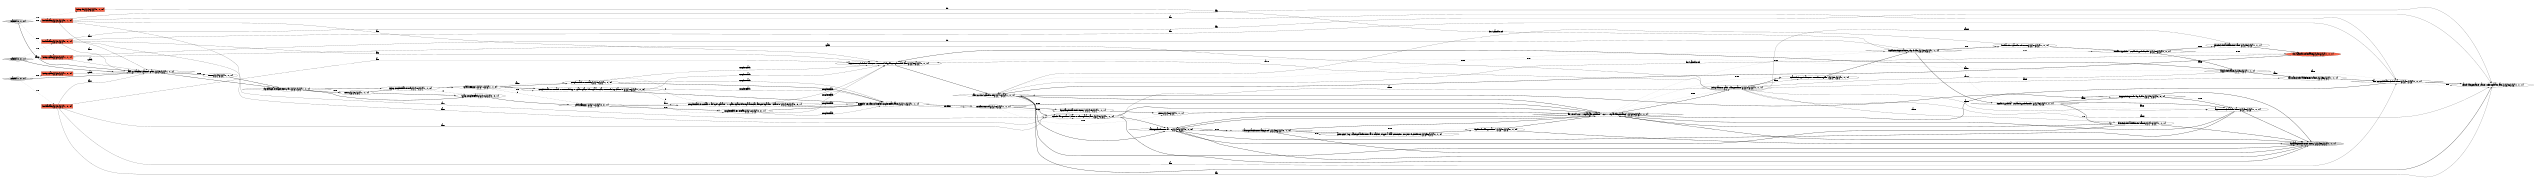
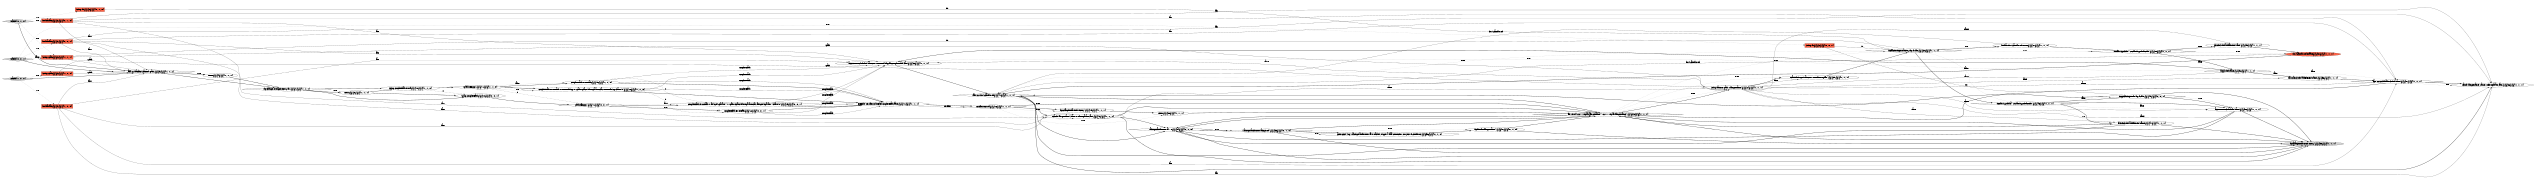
  digraph {
    rankdir=LR
    node [fillcolor=white shape=ellipse style=filled]
    edge [style=bold]
    n1 [label="completePath = rootPath@@@15@@@['1', '1', '0']"]
    n2 [label="accountForIncludedDir(name,new AntFTPFile(ftp,file,completePath),fast)@@@33@@@['1', '1', '1']"]
    n3 [label="FTPFile(( newfiles = listFiles(completePath,false)@@@17@@@['1', '1', '1']"]
    n4 [label="completePath = rootPath + task.getSeparator() + vpath.replace(File.separatorChar,task.getSeparator().charAt(0))@@@15@@@['0', '0', '1']"]
    n5 [label="!fast && slowScanAllowed@@@41@@@['1', '1', '1']" shape=diamond]
    n6 [label="newfiles == null@@@18@@@['1', '1', '1']" shape=diamond]
    n7 [fillcolor=lightgray label="scandir['0', '0', '1']" shape=diamond]
    n8 [fillcolor=tomato label="String vpath@@@2@@@['1', '1', '1']" shape=box]
    n9 [label="fast && hasBeenScanned(vpath)@@@3@@@['1', '1', '1']" shape=diamond]
+   n10 [fillcolor=tomato label="String dir@@@2@@@['0', '0', '1']" shape=box]
    n11 [fillcolor=tomato label="boolean fast@@@2@@@['0', '0', '1']" shape=box]
    n12 [label="String name = vpath + file.getName()@@@24@@@['1', '1', '1']"]
    n13 [label="isFunctioningAsDirectory(ftp,dir,file)@@@26@@@['1', '1', '1']" shape=diamond]
    n14 [label="return@@@4@@@['1', '1', '1']"]
    n15 [label="!ftp.changeWorkingDirectory(dir)@@@7@@@['1', '1', '1']" shape=diamond]
    n16 [label="isFunctioningAsFile(ftp,dir,file)@@@49@@@['0', '0', '1']" shape=diamond]
    n17 [label="fast && couldHoldIncluded(name)@@@37@@@['1', '1', '1']" shape=diamond]
    n18 [label="scandir(file.getName(),name + File.separator,fast)@@@42@@@['1', '1', '1']"]
    n19 [label="scandir(file.getName(),name + File.separator,fast)@@@38@@@['1', '1', '1']"]
    n20 [label="accountForIncludedFile(name)@@@50@@@['1', '1', '1']"]
    n21 [label="wakeUpTransferInterval > 0@@@54@@@['0', '1', '0']" shape=diamond]
    n22 [label="file != null && !\".\".equals(file.getName()) && !\"..\".equals(file.getName())@@@23@@@['1', '1', '1']" shape=diamond]
    n23 [fillcolor=lightgray label="ftp.changeToParentDirectory()@@@55@@@['1', '1', '1']"]
    n24 [label="wakeUpTransferIntervalExpired()@@@55@@@['0', '1', '0']" shape=diamond]
    n25 [label="scannedDirs.put(name,new FTPFileProxy(file))@@@25@@@['1', '1', '1']"]
    n26 [fillcolor=lightgray label="scandir['1', '0', '0']" shape=diamond]
    n27 [fillcolor=tomato label="String vpath@@@2@@@['1', '0', '0']" shape=box]
    n28 [fillcolor=tomato label="boolean fast@@@2@@@['1', '0', '0']" shape=box]
    n29 [label="return@@@8@@@['1', '1', '1']"]
    n30 [label="String completePath@@@10@@@['0', '0', '1']"]
    n31 [label="String completePath = null@@@10@@@['1', '1', '0']"]
    n32 [label="vpath.isEmpty()@@@11@@@['0', '0', '1']" shape=diamond]
    n33 [label="!vpath.isEmpty()@@@11@@@['1', '1', '0']" shape=diamond]
    n34 [label="dirsNotIncluded.addElement(name)@@@36@@@['1', '1', '1']"]
    n35 [label="filesExcluded.addElement(name)@@@47@@@['1', '1', '1']"]
    n36 [label="dirsExcluded.addElement(name)@@@29@@@['1', '1', '1']"]
    n37 [label="isIncluded(name)@@@32@@@['1', '1', '1']" shape=diamond]
    n38 [fillcolor=tomato label="slowScanAllowed = false@@@30@@@['1', '1', '1']"]
    n39 [label="!isFollowSymlinks() && file.isSymbolicLink()@@@46@@@['1', '1', '1']" shape=diamond]
    n40 [label="ftp.listFiles(file.getName())@@@57@@@['0', '1', '0']"]
    n41 [label="getProject().log(\"wakeUpTransferInterval is reached, trigger a data connection \",Project.MSG_DEBUG)@@@56@@@['0', '1', '0']"]
    n42 [label="completePath = rootPath@@@12@@@['0', '0', '1']"]
    n43 [label="completePath = rootPath + remoteFileSep + vpath.replace(File.separatorChar,remoteFileSep.charAt(0))@@@12@@@['1', '1', '0']"]
    n44 [label="!isFollowSymlinks() && file.isSymbolicLink()@@@28@@@['1', '1', '1']" shape=diamond]
    n45 [label="boolean slowScanAllowed = true@@@27@@@['1', '1', '1']"]
    n46 [label="return@@@20@@@['1', '1', '1']"]
    n47 [fillcolor=tomato label="boolean fast@@@2@@@['0', '1', '0']" shape=box]
    n48 [label="ftp.changeToParentDirectory()@@@19@@@['1', '1', '1']"]
    n49 [fillcolor=lightgray label="scandir['0', '1', '0']" shape=diamond]
    n50 [fillcolor=tomato label="String dir@@@2@@@['0', '1', '0']" shape=box]
    n1 -> n2 [label=completePath style=solid]
    n1 -> n3
    n1 -> n3 [label=completePath style=solid]
    n1 -> n4 [label=0 style=dashed]
    n2 -> n5
    n3 -> n6 [label=newfiles style=solid]
    n3 -> n6
    n4 -> n2 [label=completePath style=solid]
    n4 -> n3
    n4 -> n3 [label=completePath style=solid]
    n5 -> n18 [label=true style=dotted]
    n5 -> n18
    n5 -> n21
    n5 -> n22
    n5 -> n23
    n6 -> n22
    n6 -> n46 [label=true style=dotted]
    n6 -> n48
    n6 -> n48 [label=true style=dotted]
    n7 -> n8 [label=false style=dotted]
    n7 -> n9
+   n7 -> n10 [label=true style=dotted]
    n7 -> n11 [label=true style=dotted]
    n8 -> n9 [label=vpath style=solid]
    n8 -> n12 [label=vpath style=solid]
    n8 -> n13 [label=dir style=solid]
    n9 -> n14
    n9 -> n14 [label=true style=dotted]
    n9 -> n15
+   n10 -> n13 [label=dir style=solid]
+   n10 -> n16 [label=dir style=solid]
    n11 -> n2 [label=fast style=solid]
    n11 -> n9 [label=fast style=solid]
    n11 -> n17 [label=fast style=solid]
    n11 -> n18 [label=fast style=solid]
    n11 -> n19 [label=fast style=solid]
    n12 -> n2 [label=name style=solid]
+   n12 -> n17 [label=name style=solid]
    n12 -> n18 [label=name style=solid]
    n12 -> n19 [label=name style=solid]
    n12 -> n20 [label=name style=solid]
    n12 -> n25 [label=name style=solid]
    n12 -> n25
    n12 -> n34 [label=name style=solid]
    n12 -> n35 [label=name style=solid]
    n12 -> n36 [label=name style=solid]
    n12 -> n37 [label=name style=solid]
    n13 -> n5 [label=true style=dotted]
    n13 -> n39
    n13 -> n39 [label=false style=dotted]
    n13 -> n44 [label=true style=dotted]
    n13 -> n45 [label=true style=dotted]
    n13 -> n45
    n14 -> n15
    n15 -> n29 [label=true style=dotted]
    n15 -> n29
    n15 -> n30
    n15 -> n31
    n16 -> n20
    n16 -> n20 [label=true style=dotted]
    n16 -> n22
    n16 -> n23
    n17 -> n5
    n17 -> n19
    n17 -> n19 [label=true style=dotted]
    n18 -> n21
    n18 -> n22
    n18 -> n23
    n19 -> n5
    n20 -> n21
    n20 -> n22
    n20 -> n23
    n21 -> n22
    n21 -> n23
    n21 -> n24
    n21 -> n24 [label=true style=dotted]
    n22 -> n12
    n22 -> n12 [label=true style=dotted]
    n22 -> n13 [label=true style=dotted]
    n22 -> n21
    n22 -> n23
    n22 -> n25 [label=true style=dotted]
    n24 -> n22
    n24 -> n23
    n24 -> n40 [label=true style=dotted]
    n24 -> n41 [label=true style=dotted]
    n24 -> n41
    n25 -> n13
    n26 -> n9
    n26 -> n27 [label=true style=dotted]
    n26 -> n28 [label=true style=dotted]
    n27 -> n9 [label=vpath style=solid]
+   n27 -> n12 [label=vpath style=solid]
    n28 -> n2 [label=fast style=solid]
    n28 -> n9 [label=fast style=solid]
    n28 -> n17 [label=fast style=solid]
    n28 -> n18 [label=fast style=solid]
    n28 -> n19 [label=fast style=solid]
    n29 -> n30
    n29 -> n31
    n30 -> n32
    n31 -> n30 [label=0 style=dashed]
    n31 -> n33
    n32 -> n4 [label=false style=dotted]
    n32 -> n4
    n32 -> n42 [label=true style=dotted]
    n32 -> n42
    n33 -> n1
    n33 -> n1 [label=false style=dotted]
    n33 -> n32 [label=0 style=dashed]
    n33 -> n43
    n33 -> n43 [label=true style=dotted]
    n34 -> n17
    n35 -> n21
    n35 -> n22
    n35 -> n23
    n36 -> n38
    n37 -> n2
    n37 -> n2 [label=true style=dotted]
    n37 -> n17 [label=false style=dotted]
    n37 -> n34 [label=false style=dotted]
    n37 -> n34
    n38 -> n5 [label=slowScanAllowed style=solid]
    n38 -> n5
    n39 -> n16
    n39 -> n16 [label=false style=dotted]
    n39 -> n20
    n39 -> n20 [label=false style=dotted]
    n39 -> n35 [label=true style=dotted]
    n39 -> n35
    n40 -> n22
    n40 -> n23
    n41 -> n40
    n42 -> n2 [label=completePath style=solid]
    n42 -> n3 [label=completePath style=solid]
    n42 -> n3
    n43 -> n2 [label=completePath style=solid]
    n43 -> n3 [label=completePath style=solid]
    n43 -> n3
    n43 -> n42 [label=0 style=dashed]
    n44 -> n36
    n44 -> n36 [label=true style=dotted]
    n44 -> n37 [label=false style=dotted]
    n44 -> n37
    n44 -> n38 [label=true style=dotted]
    n45 -> n5 [label=slowScanAllowed style=solid]
    n45 -> n44
    n46 -> n22
    n47 -> n2 [label=fast style=solid]
    n47 -> n9 [label=fast style=solid]
    n47 -> n17 [label=fast style=solid]
    n47 -> n18 [label=fast style=solid]
    n47 -> n19 [label=fast style=solid]
    n48 -> n46
    n49 -> n8 [label=true style=dotted]
    n49 -> n9
    n49 -> n47 [label=true style=dotted]
    n49 -> n50 [label=true style=dotted]
    n50 -> n13 [label=dir style=solid]
  }
